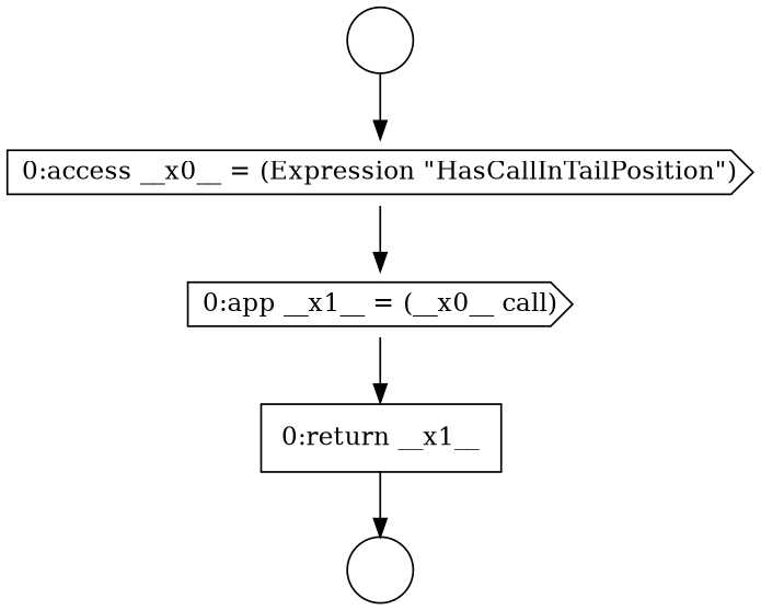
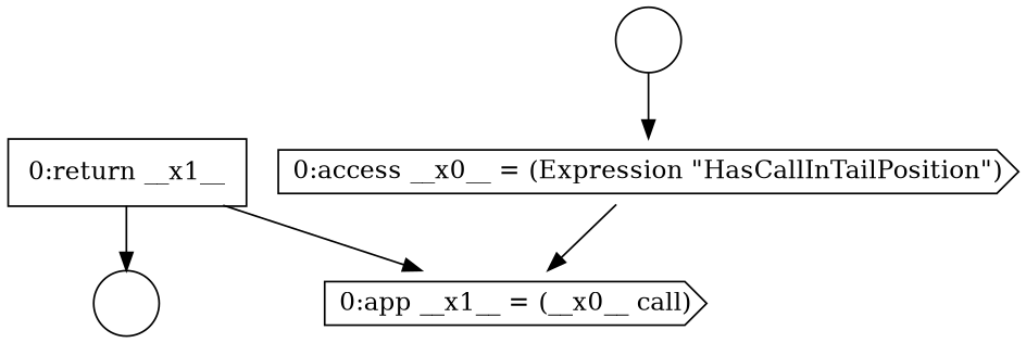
  digraph {
    node [color=black fillcolor=white shape=circle style=filled]
    edge [color=black]
    n1 [label=" "]
    n2 [label=" "]
    n3 [label=<<font color="black">0:access __x0__ = (Expression &quot;HasCallInTailPosition&quot;)</font>> shape=cds]
    n4 [label=<<font color="black">     <table border="0" cellborder="1" cellspacing="0" cellpadding="10">       <tr><td align="left">0:return __x1__</td></tr>     </table>   </font>> margin=0 shape=none]
    n5 [label=<<font color="black">0:app __x1__ = (__x0__ call)</font>> shape=cds]
    n2 -> n3
    n3 -> n5
    n4 -> n1
-   n5 -> n4
+   n4 -> n5
  }
